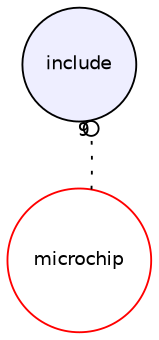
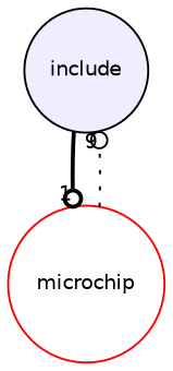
  digraph {
    compound=true
    node [fontname=Helvetica fontsize=10 shape=circle style=filled]
    edge [labeldistance=1.5 labelfontname=Helvetica labelfontsize=10 arrowhead=odot]
    n1 [fillcolor="#eeeeff" label=include pencolor=black]
    n2 [color=red fillcolor=white label=microchip]
+   n1 -> n2 [headlabel=1 style=bold]
    n2 -> n1 [headlabel=9 style=dotted]
  }
